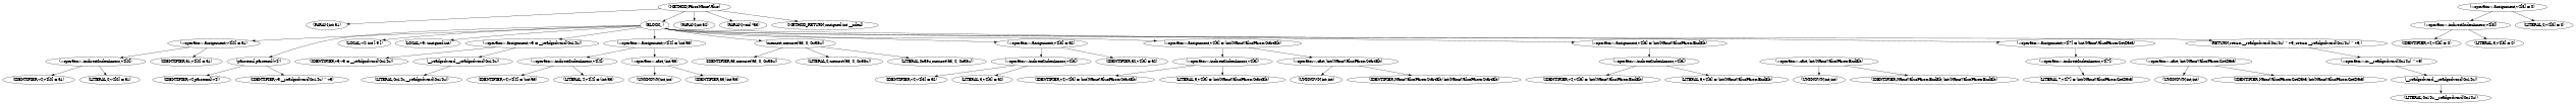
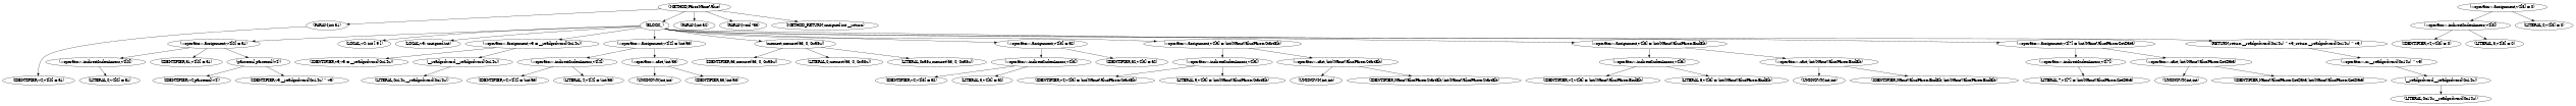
  digraph {
    n1 [label="(METHOD,ParseNameValue)"]
    n2 [label="(PARAM,int a1)"]
    n3 [label="(PARAM,int a2)"]
    n4 [label="(PARAM,void *a3)"]
    n5 [label="(BLOCK,,)"]
-   n6 [label="(METHOD_RETURN,unsigned int __cdecl)"]
+   n6 [label="(METHOD_RETURN,unsigned int __return)"]
    n7 [label="(LOCAL,v4: int [ 9 ])"]
    n8 [label="(LOCAL,v5: unsigned int)"]
    n9 [label="(<operator>.assignment,v5 = __readgsdword(0x14u))"]
    n10 [label="(<operator>.assignment,v4[4] = (int)a3)"]
    n11 [label="(memset,memset(a3, 0, 0x58u))"]
    n12 [label="(<operator>.assignment,v4[0] = a1)"]
    n13 [label="(<operator>.assignment,v4[3] = a2)"]
    n14 [label="(<operator>.assignment,v4[5] = (int)NameValueParserStartElt)"]
    n15 [label="(<operator>.assignment,v4[6] = (int)NameValueParserEndElt)"]
    n16 [label="(<operator>.assignment,v4[7] = (int)NameValueParserGetData)"]
    n17 [label="(parsexml,parsexml(v4))"]
    n18 [label="(RETURN,return __readgsdword(0x14u) ^ v5;,return __readgsdword(0x14u) ^ v5;)"]
    n19 [label="(IDENTIFIER,v5,v5 = __readgsdword(0x14u))"]
    n20 [label="(__readgsdword,__readgsdword(0x14u))"]
    n21 [label="(<operator>.assignment,v4[8] = 0)"]
    n22 [label="(<operator>.indirectIndexAccess,v4[8])"]
    n23 [label="(LITERAL,0,v4[8] = 0)"]
    n24 [label="(<operator>.indirectIndexAccess,v4[4])"]
    n25 [label="(<operator>.cast,(int)a3)"]
    n26 [label="(IDENTIFIER,a3,memset(a3, 0, 0x58u))"]
    n27 [label="(LITERAL,0,memset(a3, 0, 0x58u))"]
    n28 [label="(LITERAL,0x58u,memset(a3, 0, 0x58u))"]
    n29 [label="(<operator>.indirectIndexAccess,v4[0])"]
    n30 [label="(IDENTIFIER,a1,v4[0] = a1)"]
    n31 [label="(<operator>.indirectIndexAccess,v4[3])"]
    n32 [label="(IDENTIFIER,a2,v4[3] = a2)"]
    n33 [label="(<operator>.indirectIndexAccess,v4[5])"]
    n34 [label="(<operator>.cast,(int)NameValueParserStartElt)"]
    n35 [label="(<operator>.indirectIndexAccess,v4[6])"]
    n36 [label="(<operator>.cast,(int)NameValueParserEndElt)"]
    n37 [label="(<operator>.indirectIndexAccess,v4[7])"]
    n38 [label="(<operator>.cast,(int)NameValueParserGetData)"]
    n39 [label="(IDENTIFIER,v4,parsexml(v4))"]
    n40 [label="(IDENTIFIER,v5,__readgsdword(0x14u) ^ v5)"]
    n41 [label="(<operator>.or,__readgsdword(0x14u) ^ v5)"]
    n42 [label="(LITERAL,0x14u,__readgsdword(0x14u))"]
    n43 [label="(IDENTIFIER,v4,v4[8] = 0)"]
    n44 [label="(LITERAL,8,v4[8] = 0)"]
    n45 [label="(IDENTIFIER,v4,v4[4] = (int)a3)"]
    n46 [label="(LITERAL,4,v4[4] = (int)a3)"]
    n47 [label="(UNKNOWN,int,int)"]
    n48 [label="(IDENTIFIER,a3,(int)a3)"]
    n49 [label="(IDENTIFIER,v4,v4[0] = a1)"]
    n50 [label="(LITERAL,0,v4[0] = a1)"]
    n51 [label="(IDENTIFIER,v4,v4[3] = a2)"]
    n52 [label="(LITERAL,3,v4[3] = a2)"]
    n53 [label="(IDENTIFIER,v4,v4[5] = (int)NameValueParserStartElt)"]
    n54 [label="(LITERAL,5,v4[5] = (int)NameValueParserStartElt)"]
    n55 [label="(UNKNOWN,int,int)"]
    n56 [label="(IDENTIFIER,NameValueParserStartElt,(int)NameValueParserStartElt)"]
    n57 [label="(IDENTIFIER,v4,v4[6] = (int)NameValueParserEndElt)"]
    n58 [label="(LITERAL,6,v4[6] = (int)NameValueParserEndElt)"]
    n59 [label="(UNKNOWN,int,int)"]
    n60 [label="(IDENTIFIER,NameValueParserEndElt,(int)NameValueParserEndElt)"]
    n61 [label="(LITERAL,7,v4[7] = (int)NameValueParserGetData)"]
    n62 [label="(UNKNOWN,int,int)"]
    n63 [label="(IDENTIFIER,NameValueParserGetData,(int)NameValueParserGetData)"]
    n64 [label="(__readgsdword,__readgsdword(0x14u))"]
    n65 [label="(LITERAL,0x14u,__readgsdword(0x14u))"]
    n1 -> n2
    n1 -> n3
    n1 -> n4
    n1 -> n5
    n1 -> n6
    n5 -> n7
    n5 -> n8
    n5 -> n9
    n5 -> n10
    n5 -> n11
    n5 -> n12
    n5 -> n13
    n5 -> n14
    n5 -> n15
    n5 -> n16
-   n5 -> n17
+   n12 -> n17
    n5 -> n18
    n9 -> n19
    n9 -> n20
    n10 -> n24
    n10 -> n25
    n11 -> n26
    n11 -> n27
    n11 -> n28
    n12 -> n29
    n12 -> n30
    n13 -> n31
    n13 -> n32
    n14 -> n33
    n14 -> n34
    n15 -> n35
+   n15 -> n36
    n16 -> n37
+   n16 -> n38
    n17 -> n39
    n17 -> n40
    n18 -> n41
    n20 -> n42
    n21 -> n22
    n21 -> n23
    n22 -> n43
    n22 -> n44
    n24 -> n45
    n24 -> n46
    n25 -> n47
    n25 -> n48
-   n29 -> n49
+   n2 -> n49
    n29 -> n50
    n31 -> n51
    n31 -> n52
    n33 -> n53
    n33 -> n54
    n34 -> n55
    n34 -> n56
    n35 -> n57
    n35 -> n58
    n36 -> n59
    n36 -> n60
    n37 -> n61
    n38 -> n62
    n38 -> n63
    n41 -> n64
    n64 -> n65
  }
